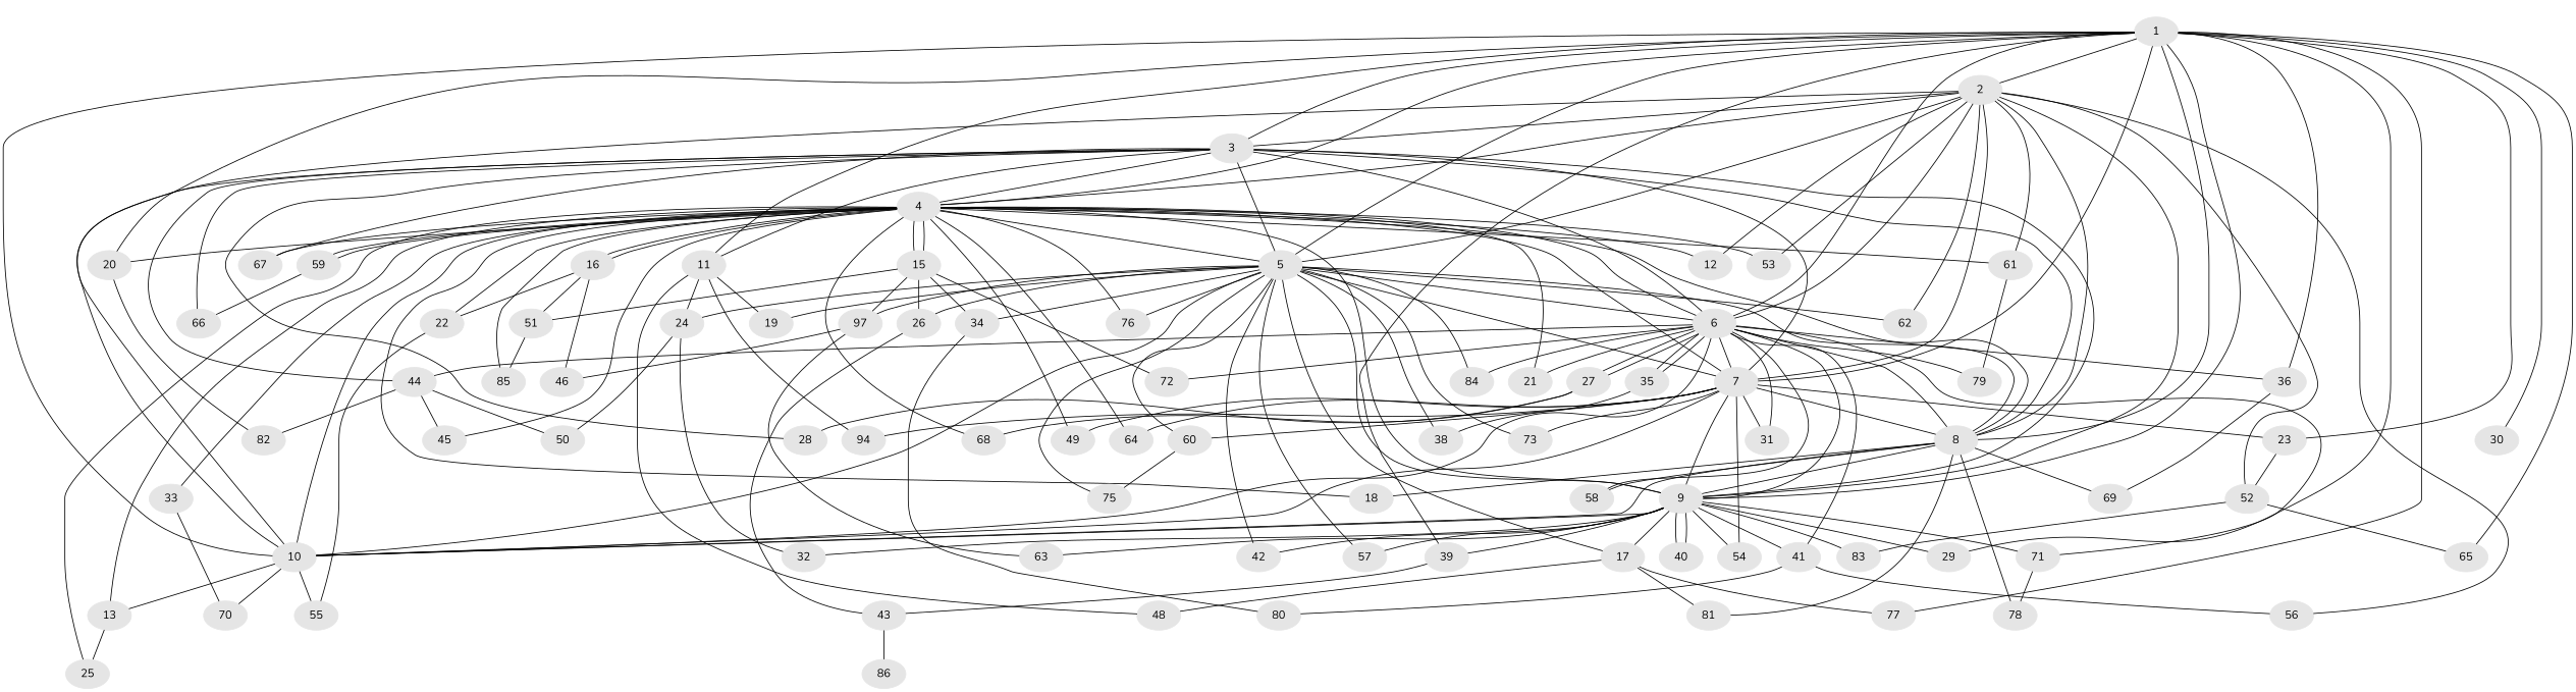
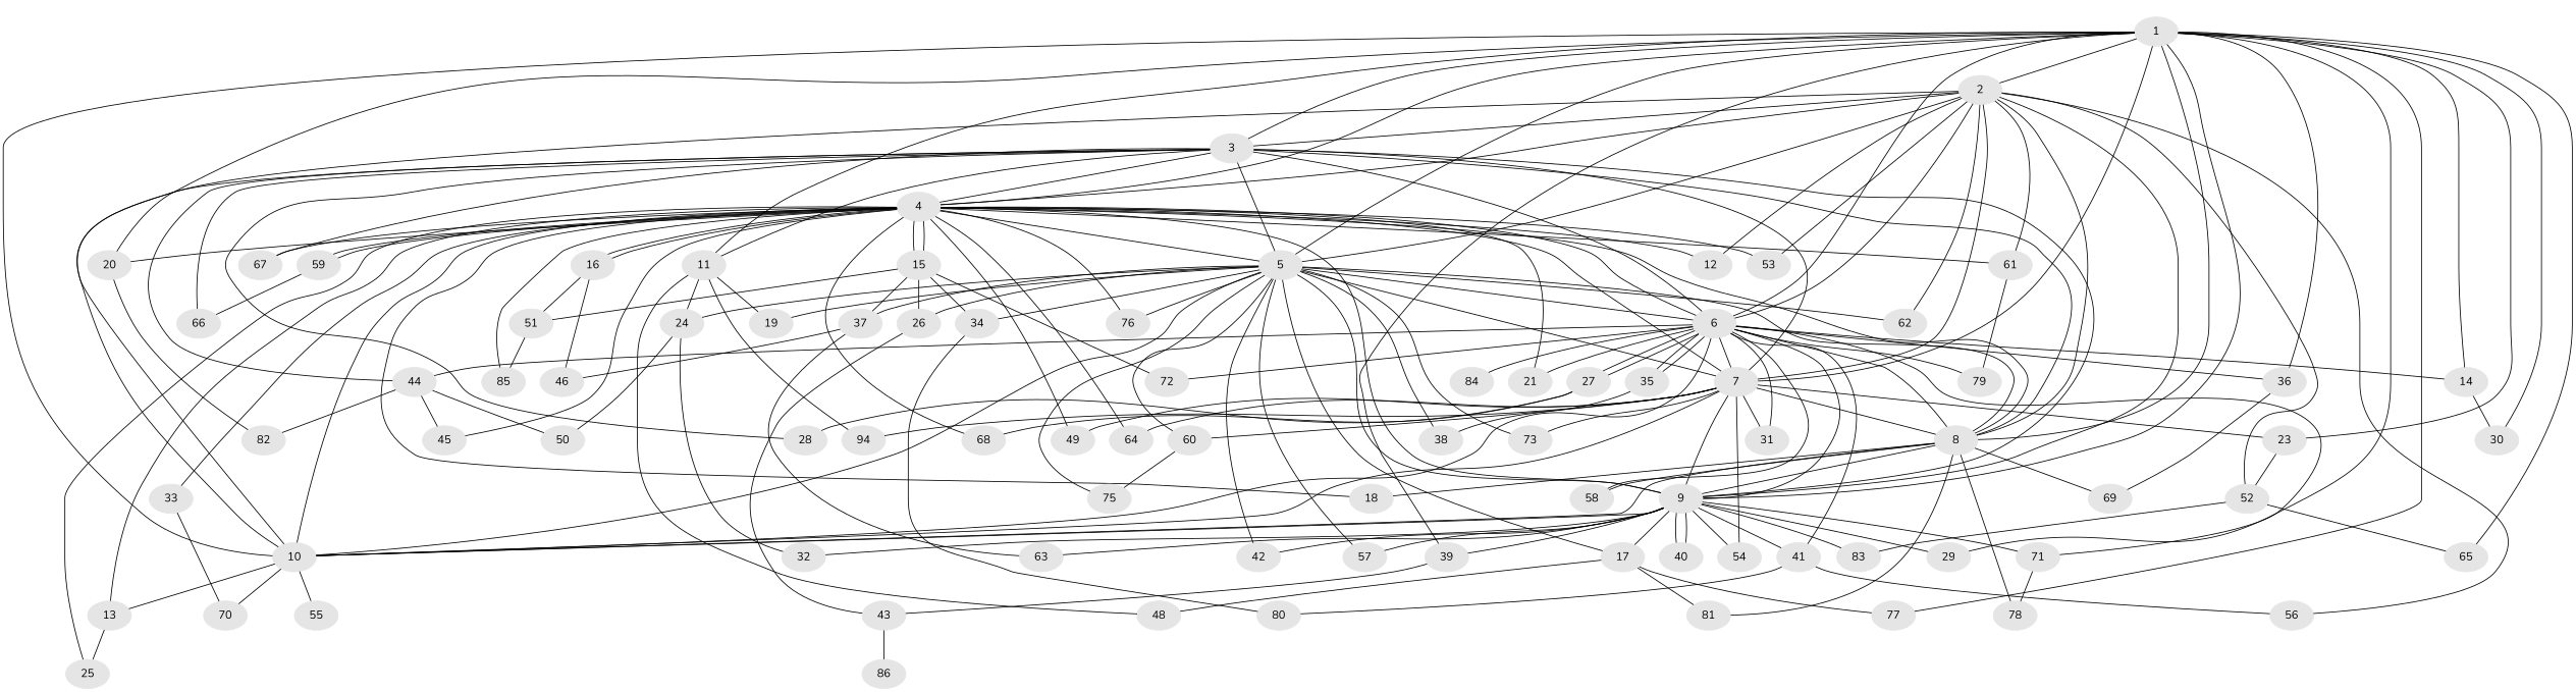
  graph {
    fontname=Nunito
    node [color=gray90 fontname=Nunito style=filled]
    edge [fontname=Nunito]
    1
    2
    3
    4
    5
    6
    7
    8
    9
    10
    11
+   14
    20
    23
    29
    30
    36
    39
    65
    77
    12
    52
    53
    56
    61
    62
    28
    44
    66
    67
    33
    13
    15
    16
    18
    21
-   22
    25
    45
    49
    59
    64
    68
    76
    85
    17
    19
    24
    26
    34
-   37 [label=97]
+   37
    38
    42
    57
    60
    73
    75
    84
    27
    31
    35
    41
    58
    71
    72
    79
    54
    n68 [label=94]
    69
    78
    81
    32
    40
    63
    83
    55
    70
    48
    82
    43
    50
    51
    46
    80
    86
    1 -- 2
    1 -- 3
    1 -- 4
    1 -- 5
    1 -- 6
    1 -- 7
    1 -- 8
    1 -- 9
    1 -- 10
    1 -- 11
+   1 -- 14
    1 -- 20
    1 -- 23
    1 -- 29
    1 -- 30
    1 -- 36
    1 -- 39
    1 -- 65
    1 -- 77
    2 -- 3
    2 -- 4
    2 -- 5
    2 -- 6
    2 -- 7
    2 -- 8
    2 -- 9
    2 -- 10
    2 -- 12
    2 -- 52
    2 -- 53
    2 -- 56
    2 -- 61
    2 -- 62
    3 -- 4
    3 -- 5
    3 -- 6
    3 -- 7
    3 -- 8
    3 -- 9
    3 -- 10
    3 -- 11
    3 -- 28
    3 -- 44
    3 -- 66
    3 -- 67
    4 -- 5
    4 -- 6
    4 -- 7
    4 -- 8
    4 -- 9
    4 -- 10
    4 -- 20
    4 -- 12
    4 -- 53
    4 -- 61
    4 -- 67
    4 -- 33
    4 -- 13
    4 -- 15
    4 -- 15
    4 -- 16
    4 -- 16
    4 -- 18
    4 -- 21
-   4 -- 22
    4 -- 25
    4 -- 45
    4 -- 49
    4 -- 59
    4 -- 59
    4 -- 64
    4 -- 68
    4 -- 76
    4 -- 85
    5 -- 6
    5 -- 7
    5 -- 8
    5 -- 9
    5 -- 10
    5 -- 62
    5 -- 76
    5 -- 17
    5 -- 19
    5 -- 24
    5 -- 26
    5 -- 34
    5 -- 37
    5 -- 38
    5 -- 42
    5 -- 57
    5 -- 60
    5 -- 73
    5 -- 75
-   5 -- 84
    6 -- 7
    6 -- 8
    6 -- 9
    6 -- 10
+   6 -- 14
    6 -- 36
    6 -- 44
    6 -- 21
    6 -- 84
    6 -- 27
    6 -- 27
    6 -- 31
    6 -- 35
    6 -- 35
    6 -- 41
    6 -- 58
    6 -- 71
    6 -- 72
    6 -- 79
    7 -- 8
    7 -- 9
    7 -- 10
    7 -- 23
    7 -- 49
    7 -- 64
    7 -- 60
    7 -- 73
    7 -- 31
    7 -- 54
    7 -- n68
    8 -- 9
    8 -- 10
    8 -- 18
    8 -- 58
    8 -- 69
    8 -- 78
    8 -- 81
    9 -- 10
    9 -- 29
    9 -- 39
    9 -- 17
    9 -- 42
    9 -- 57
    9 -- 41
    9 -- 71
    9 -- 54
    9 -- 32
    9 -- 40
    9 -- 40
    9 -- 63
    9 -- 83
    10 -- 13
    10 -- 55
    10 -- 70
    11 -- 19
    11 -- 24
    11 -- n68
    11 -- 48
+   14 -- 30
    20 -- 82
    23 -- 52
    36 -- 69
    39 -- 43
    52 -- 65
    52 -- 83
    61 -- 79
    44 -- 45
    44 -- 82
    44 -- 50
    33 -- 70
    13 -- 25
    15 -- 26
    15 -- 34
    15 -- 37
    15 -- 72
    15 -- 51
-   16 -- 22
    16 -- 51
    16 -- 46
-   22 -- 55
    59 -- 66
    17 -- 77
    17 -- 81
    17 -- 48
    24 -- 32
    24 -- 50
    26 -- 43
    34 -- 80
    37 -- 63
    37 -- 46
    60 -- 75
    27 -- 28
    27 -- 68
    35 -- 38
    41 -- 56
    41 -- 80
    71 -- 78
    43 -- 86
    51 -- 85
  }
